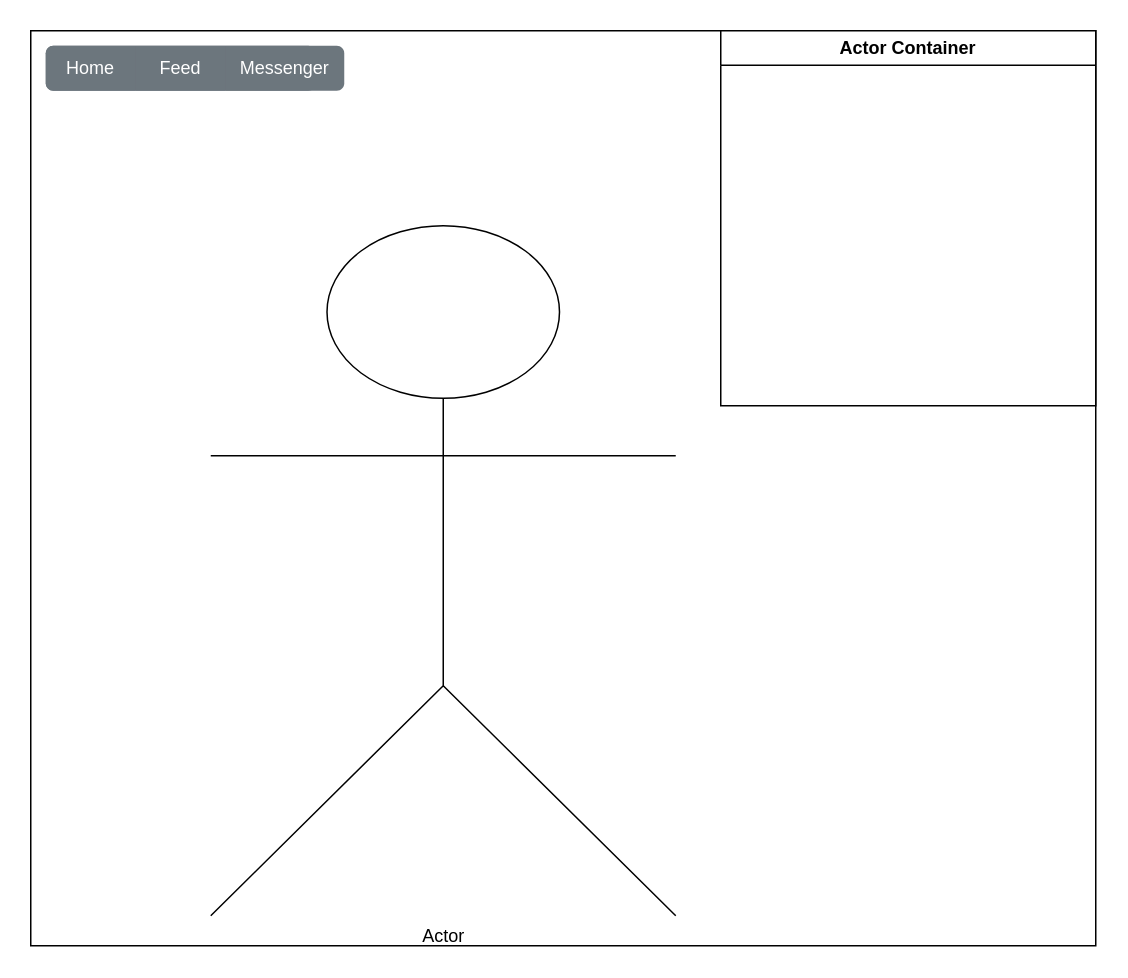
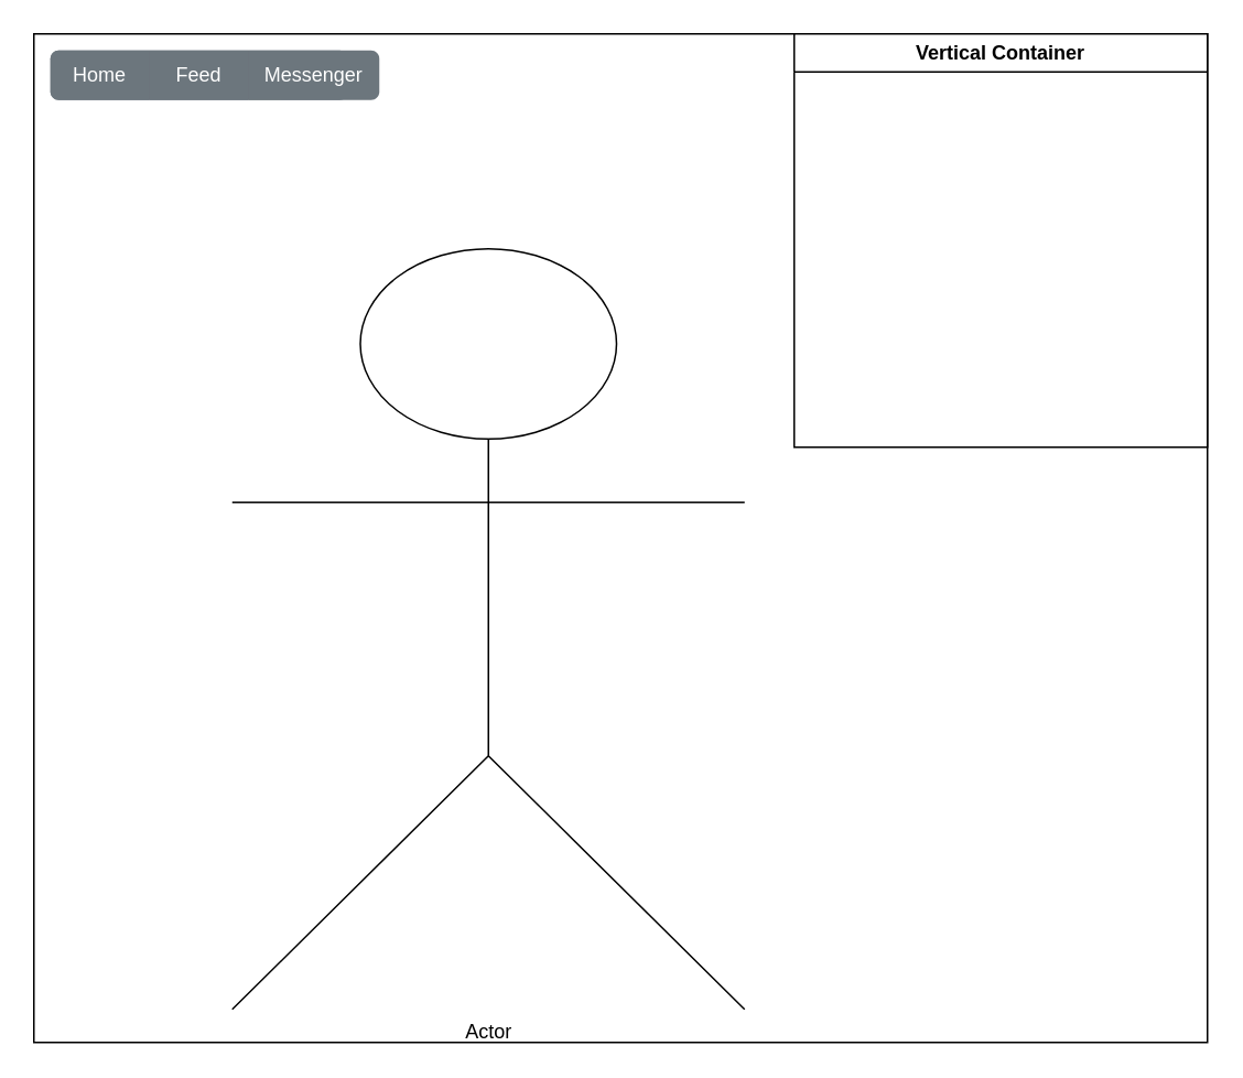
  <mxCell id="0" />
  <mxCell id="1" parent="0" />
  <mxCell id="2" value="" style="rounded=0;whiteSpace=wrap;html=1;" parent="1" vertex="1"><mxGeometry x="20" y="20" width="710" height="610" as="geometry" /></mxCell>
  <mxCell id="3" value="Actor" style="shape=umlActor;verticalLabelPosition=bottom;verticalAlign=top;html=1;outlineConnect=0;" parent="1" vertex="1"><mxGeometry x="140" y="150" width="310" height="460" as="geometry" /></mxCell>
- <mxCell id="4" value="Actor Container" style="swimlane;whiteSpace=wrap;html=1;" parent="1" vertex="1"><mxGeometry x="480" y="20" width="250" height="250" as="geometry" /></mxCell>
+ <mxCell id="4" value="Vertical Container" style="swimlane;whiteSpace=wrap;html=1;" parent="1" vertex="1"><mxGeometry x="480" y="20" width="250" height="250" as="geometry" /></mxCell>
  <mxCell id="5" value="" style="html=1;shadow=0;dashed=0;shape=mxgraph.bootstrap.rrect;rSize=5;strokeColor=none;html=1;whiteSpace=wrap;fillColor=#6C767D;fontColor=#ffffff;sketch=0;" parent="1" vertex="1"><mxGeometry x="30" y="30" width="180" height="30" as="geometry" /></mxCell>
  <mxCell id="6" value="Home" style="strokeColor=inherit;fillColor=inherit;gradientColor=inherit;fontColor=inherit;html=1;shadow=0;dashed=0;shape=mxgraph.bootstrap.leftButton;rSize=5;perimeter=none;whiteSpace=wrap;resizeHeight=1;sketch=0;" parent="5" vertex="1"><mxGeometry width="60" height="30" relative="1" as="geometry" /></mxCell>
  <mxCell id="7" value="Feed" style="strokeColor=inherit;fillColor=inherit;gradientColor=inherit;fontColor=inherit;html=1;shadow=0;dashed=0;perimeter=none;whiteSpace=wrap;resizeHeight=1;sketch=0;" parent="5" vertex="1"><mxGeometry width="60" height="30" relative="1" as="geometry"><mxPoint x="60" as="offset" /></mxGeometry></mxCell>
  <mxCell id="8" value="Messenger" style="strokeColor=inherit;fillColor=inherit;gradientColor=inherit;fontColor=inherit;html=1;shadow=0;dashed=0;shape=mxgraph.bootstrap.rightButton;rSize=5;perimeter=none;whiteSpace=wrap;resizeHeight=1;sketch=0;" parent="5" vertex="1"><mxGeometry x="1" width="79" height="30" relative="1" as="geometry"><mxPoint x="-60" as="offset" /></mxGeometry></mxCell>
